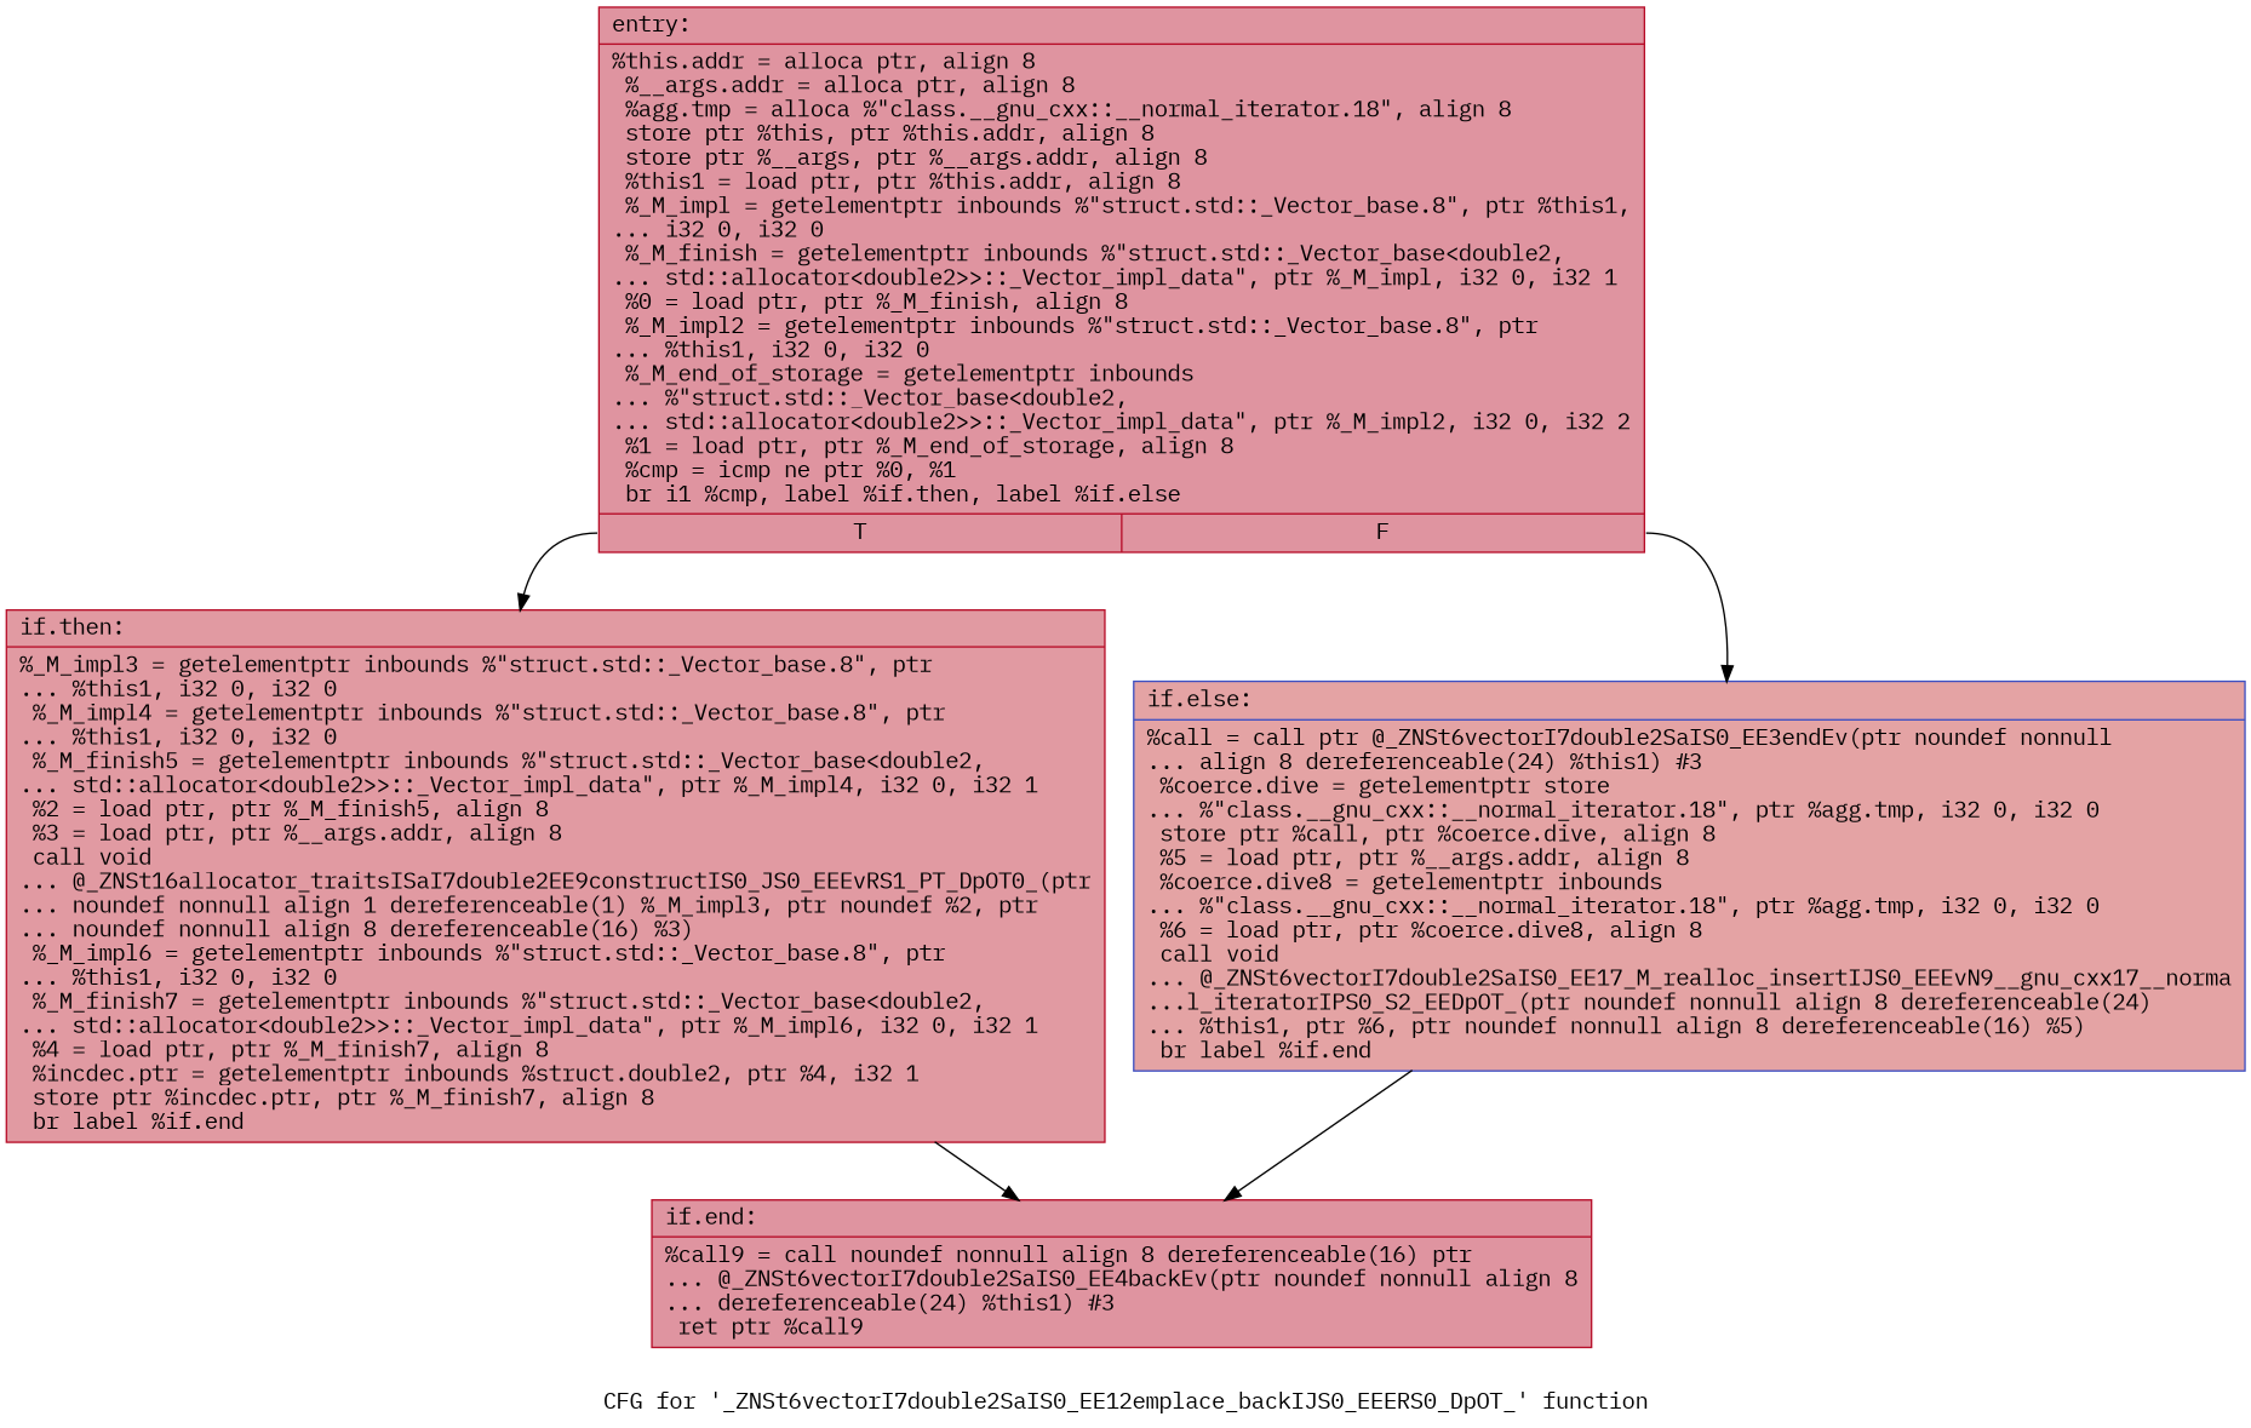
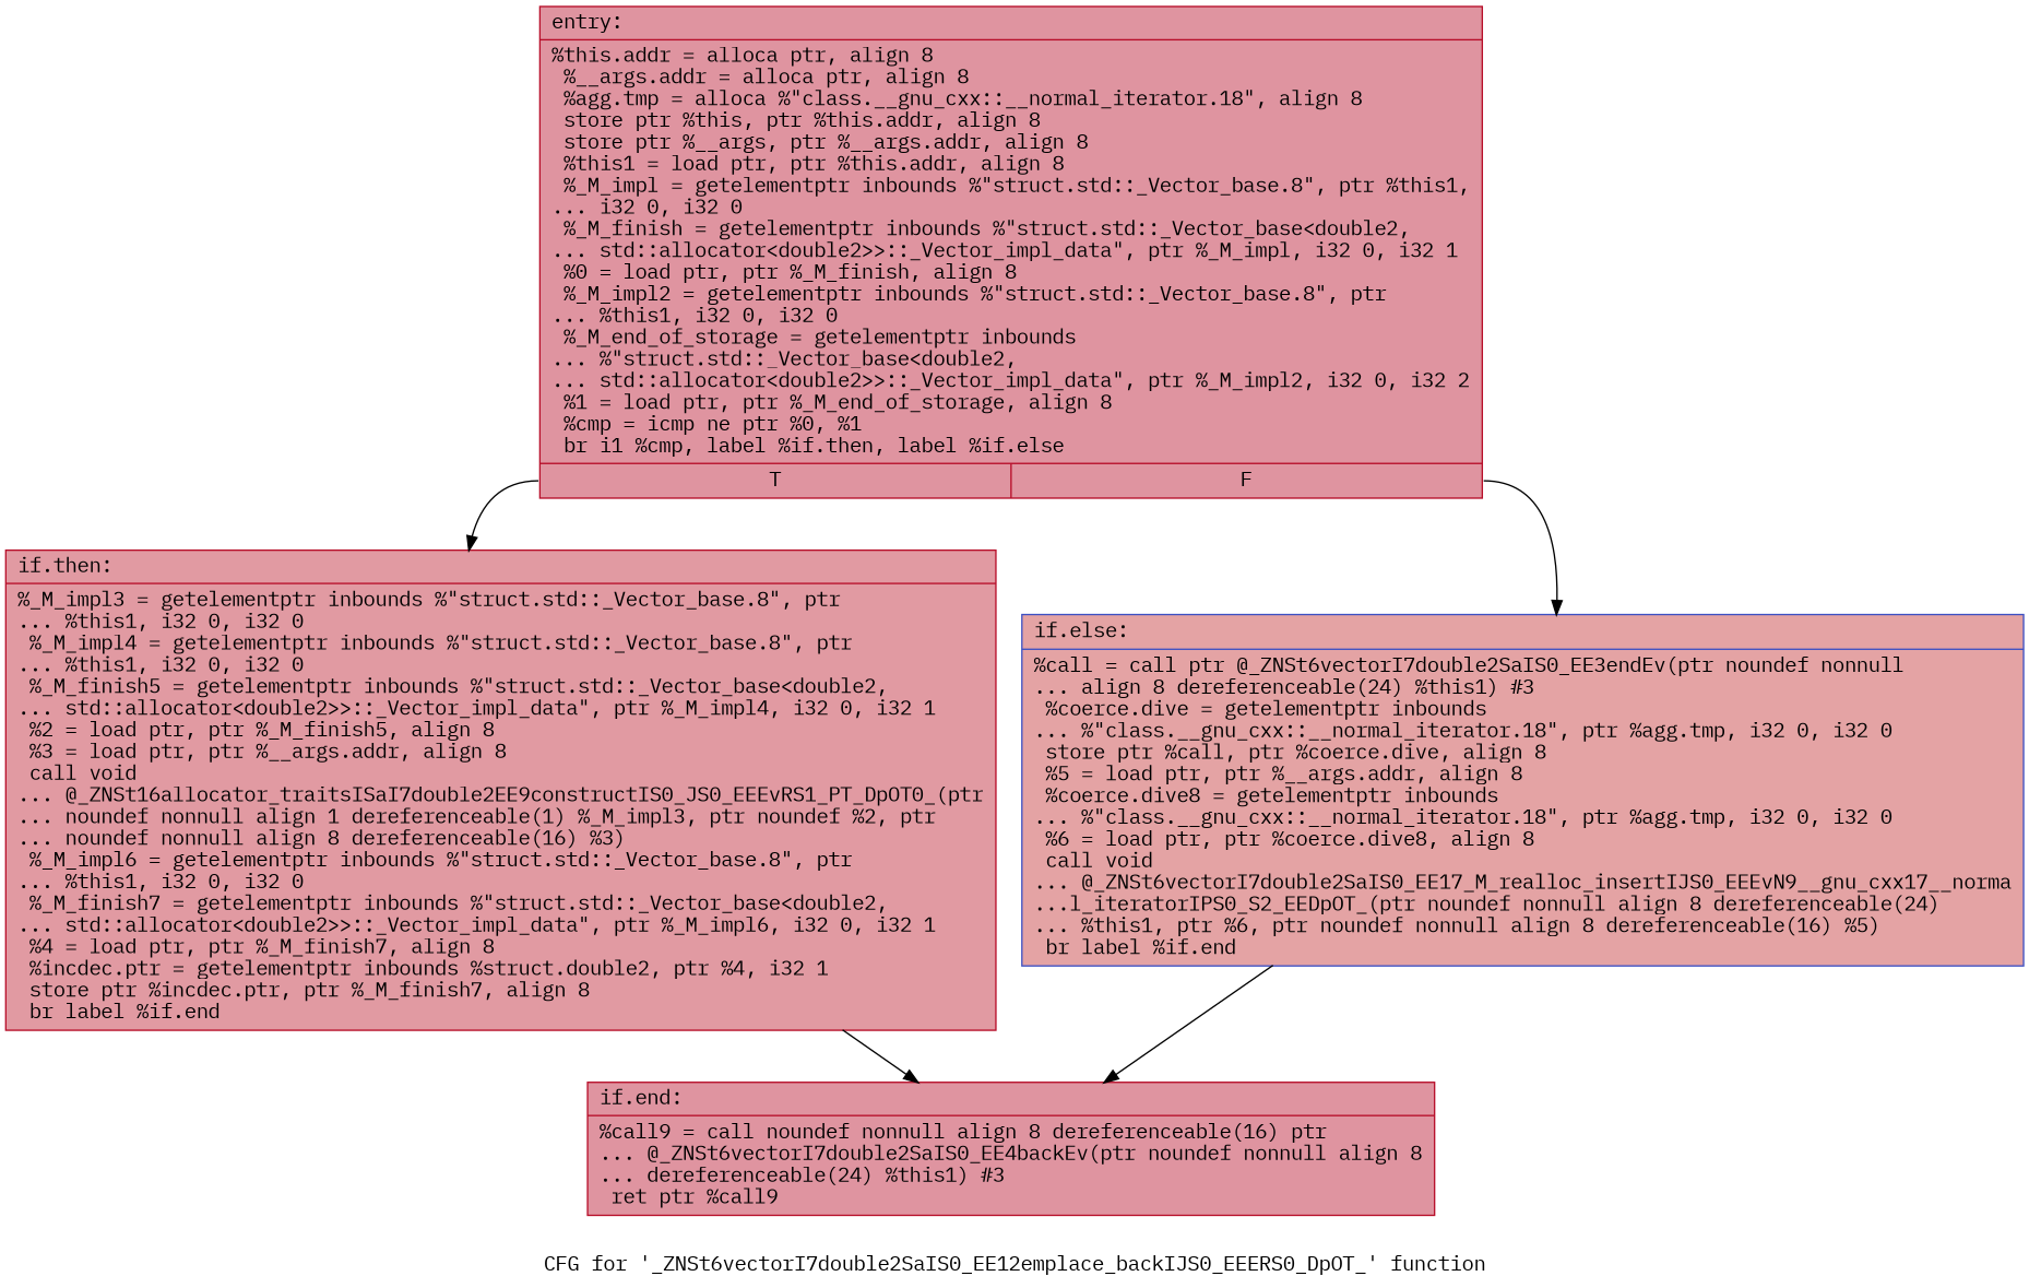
  digraph {
    label="CFG for '_ZNSt6vectorI7double2SaIS0_EE12emplace_backIJS0_EEERS0_DpOT_' function"
    fontname="IBM Plex Mono"
    node [color="#b70d28ff" fillcolor="#b70d2870" fontname="IBM Plex Mono" shape=record style=filled]
    edge [fontname="IBM Plex Mono"]
    n1 [label="{entry:\l|  %this.addr = alloca ptr, align 8\l  %__args.addr = alloca ptr, align 8\l  %agg.tmp = alloca %\"class.__gnu_cxx::__normal_iterator.18\", align 8\l  store ptr %this, ptr %this.addr, align 8\l  store ptr %__args, ptr %__args.addr, align 8\l  %this1 = load ptr, ptr %this.addr, align 8\l  %_M_impl = getelementptr inbounds %\"struct.std::_Vector_base.8\", ptr %this1,\l... i32 0, i32 0\l  %_M_finish = getelementptr inbounds %\"struct.std::_Vector_base\<double2,\l... std::allocator\<double2\>\>::_Vector_impl_data\", ptr %_M_impl, i32 0, i32 1\l  %0 = load ptr, ptr %_M_finish, align 8\l  %_M_impl2 = getelementptr inbounds %\"struct.std::_Vector_base.8\", ptr\l... %this1, i32 0, i32 0\l  %_M_end_of_storage = getelementptr inbounds\l... %\"struct.std::_Vector_base\<double2,\l... std::allocator\<double2\>\>::_Vector_impl_data\", ptr %_M_impl2, i32 0, i32 2\l  %1 = load ptr, ptr %_M_end_of_storage, align 8\l  %cmp = icmp ne ptr %0, %1\l  br i1 %cmp, label %if.then, label %if.else\l|{<s0>T|<s1>F}}"]
    n2 [fillcolor="#bb1b2c70" label="{if.then:\l|  %_M_impl3 = getelementptr inbounds %\"struct.std::_Vector_base.8\", ptr\l... %this1, i32 0, i32 0\l  %_M_impl4 = getelementptr inbounds %\"struct.std::_Vector_base.8\", ptr\l... %this1, i32 0, i32 0\l  %_M_finish5 = getelementptr inbounds %\"struct.std::_Vector_base\<double2,\l... std::allocator\<double2\>\>::_Vector_impl_data\", ptr %_M_impl4, i32 0, i32 1\l  %2 = load ptr, ptr %_M_finish5, align 8\l  %3 = load ptr, ptr %__args.addr, align 8\l  call void\l... @_ZNSt16allocator_traitsISaI7double2EE9constructIS0_JS0_EEEvRS1_PT_DpOT0_(ptr\l... noundef nonnull align 1 dereferenceable(1) %_M_impl3, ptr noundef %2, ptr\l... noundef nonnull align 8 dereferenceable(16) %3)\l  %_M_impl6 = getelementptr inbounds %\"struct.std::_Vector_base.8\", ptr\l... %this1, i32 0, i32 0\l  %_M_finish7 = getelementptr inbounds %\"struct.std::_Vector_base\<double2,\l... std::allocator\<double2\>\>::_Vector_impl_data\", ptr %_M_impl6, i32 0, i32 1\l  %4 = load ptr, ptr %_M_finish7, align 8\l  %incdec.ptr = getelementptr inbounds %struct.double2, ptr %4, i32 1\l  store ptr %incdec.ptr, ptr %_M_finish7, align 8\l  br label %if.end\l}"]
-   n3 [color="#3d50c3ff" fillcolor="#c32e3170" label="{if.else:\l|  %call = call ptr @_ZNSt6vectorI7double2SaIS0_EE3endEv(ptr noundef nonnull\l... align 8 dereferenceable(24) %this1) #3\l  %coerce.dive = getelementptr store\l... %\"class.__gnu_cxx::__normal_iterator.18\", ptr %agg.tmp, i32 0, i32 0\l  store ptr %call, ptr %coerce.dive, align 8\l  %5 = load ptr, ptr %__args.addr, align 8\l  %coerce.dive8 = getelementptr inbounds\l... %\"class.__gnu_cxx::__normal_iterator.18\", ptr %agg.tmp, i32 0, i32 0\l  %6 = load ptr, ptr %coerce.dive8, align 8\l  call void\l... @_ZNSt6vectorI7double2SaIS0_EE17_M_realloc_insertIJS0_EEEvN9__gnu_cxx17__norma\l...l_iteratorIPS0_S2_EEDpOT_(ptr noundef nonnull align 8 dereferenceable(24)\l... %this1, ptr %6, ptr noundef nonnull align 8 dereferenceable(16) %5)\l  br label %if.end\l}"]
+   n3 [color="#3d50c3ff" fillcolor="#c32e3170" label="{if.else:\l|  %call = call ptr @_ZNSt6vectorI7double2SaIS0_EE3endEv(ptr noundef nonnull\l... align 8 dereferenceable(24) %this1) #3\l  %coerce.dive = getelementptr inbounds\l... %\"class.__gnu_cxx::__normal_iterator.18\", ptr %agg.tmp, i32 0, i32 0\l  store ptr %call, ptr %coerce.dive, align 8\l  %5 = load ptr, ptr %__args.addr, align 8\l  %coerce.dive8 = getelementptr inbounds\l... %\"class.__gnu_cxx::__normal_iterator.18\", ptr %agg.tmp, i32 0, i32 0\l  %6 = load ptr, ptr %coerce.dive8, align 8\l  call void\l... @_ZNSt6vectorI7double2SaIS0_EE17_M_realloc_insertIJS0_EEEvN9__gnu_cxx17__norma\l...l_iteratorIPS0_S2_EEDpOT_(ptr noundef nonnull align 8 dereferenceable(24)\l... %this1, ptr %6, ptr noundef nonnull align 8 dereferenceable(16) %5)\l  br label %if.end\l}"]
    n4 [label="{if.end:\l|  %call9 = call noundef nonnull align 8 dereferenceable(16) ptr\l... @_ZNSt6vectorI7double2SaIS0_EE4backEv(ptr noundef nonnull align 8\l... dereferenceable(24) %this1) #3\l  ret ptr %call9\l}"]
    n1 -> n2 [tailport=s0]
    n1 -> n3 [tailport=s1]
    n2 -> n4
    n3 -> n4
  }
